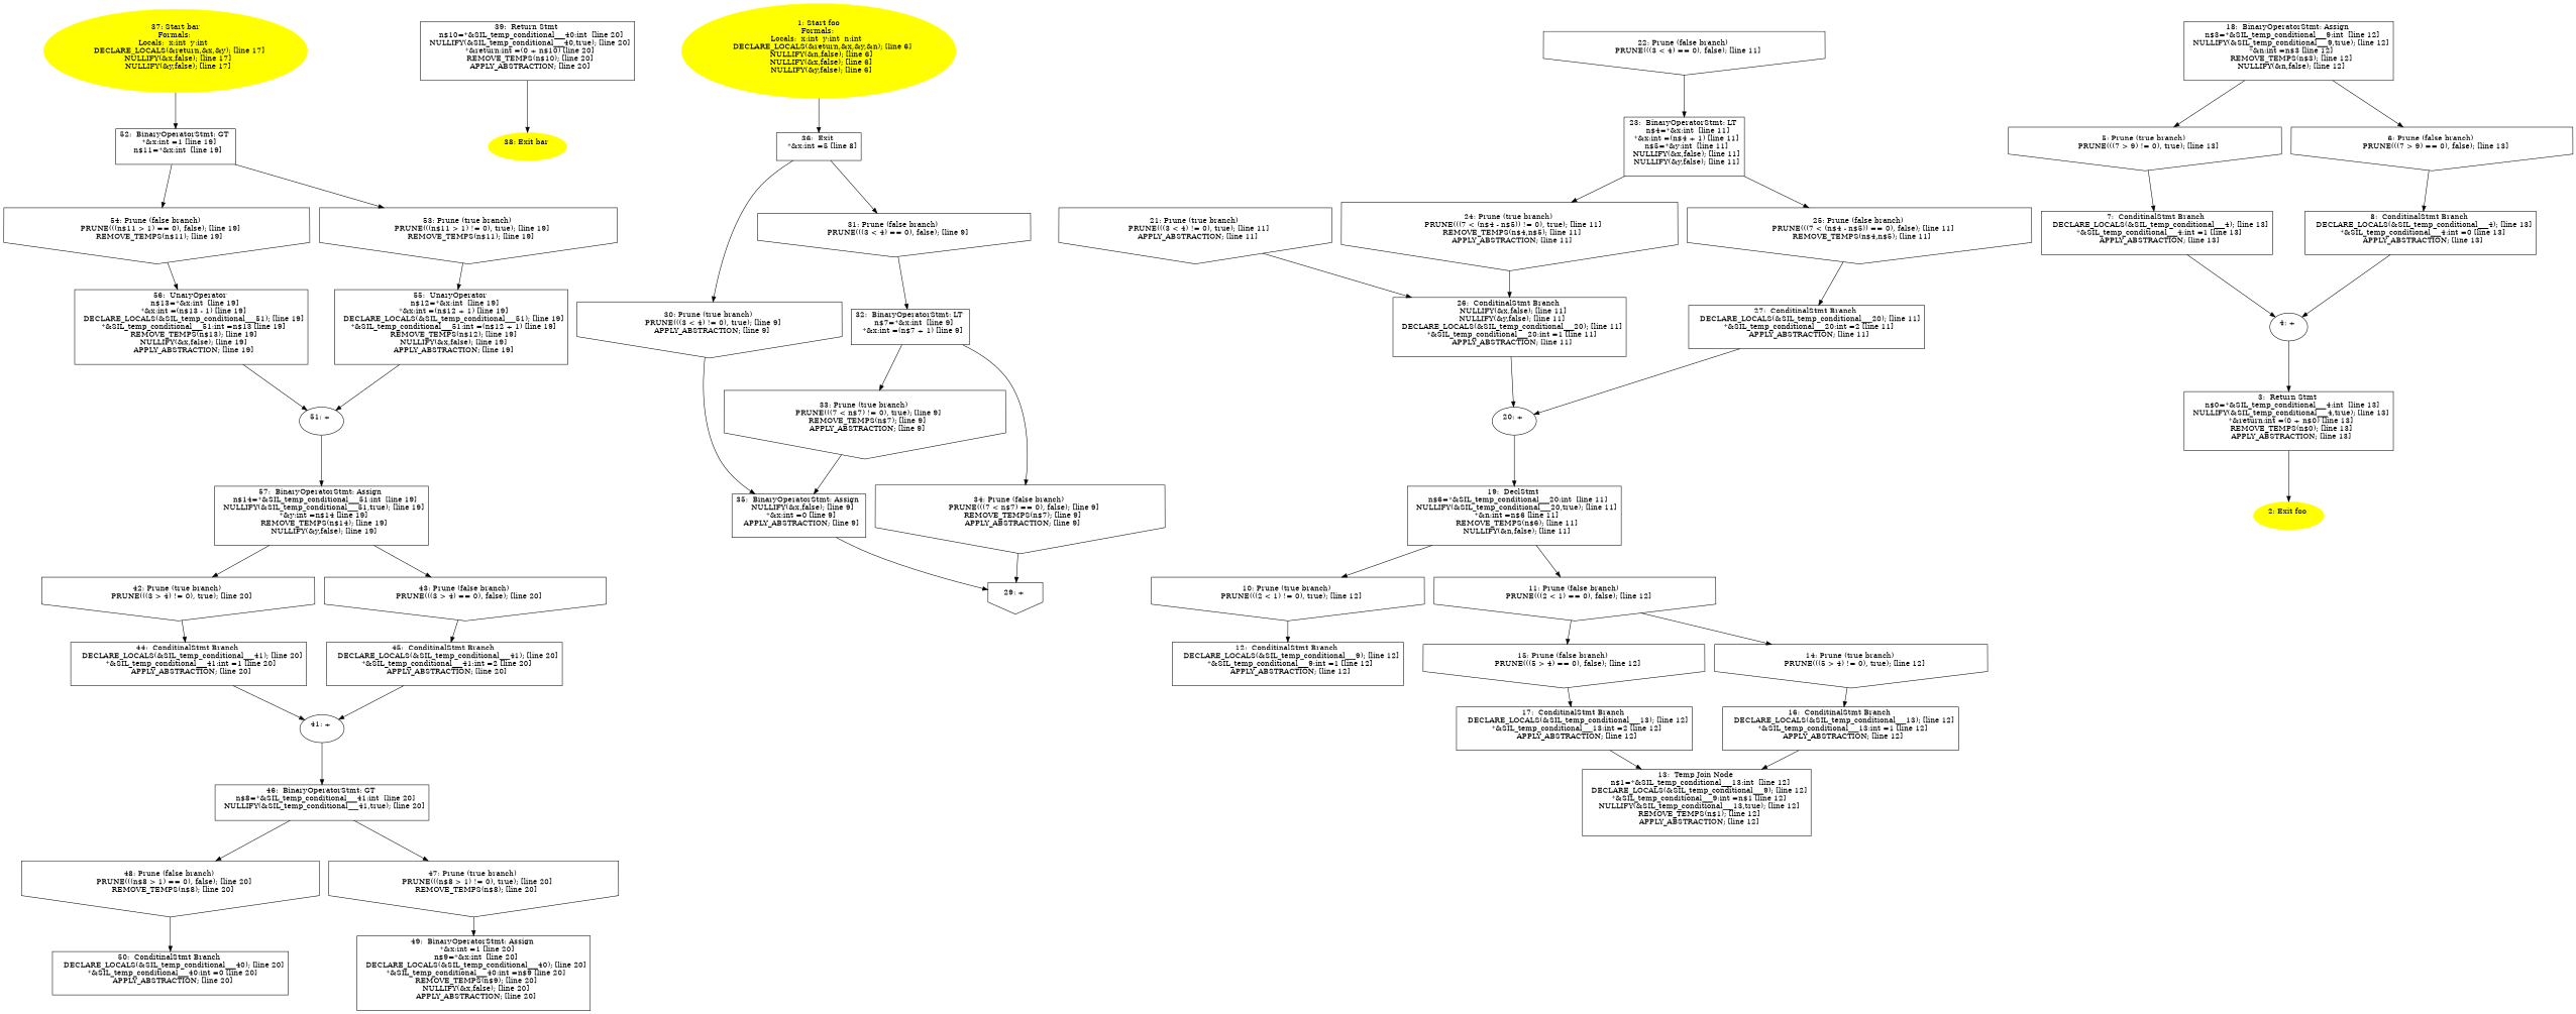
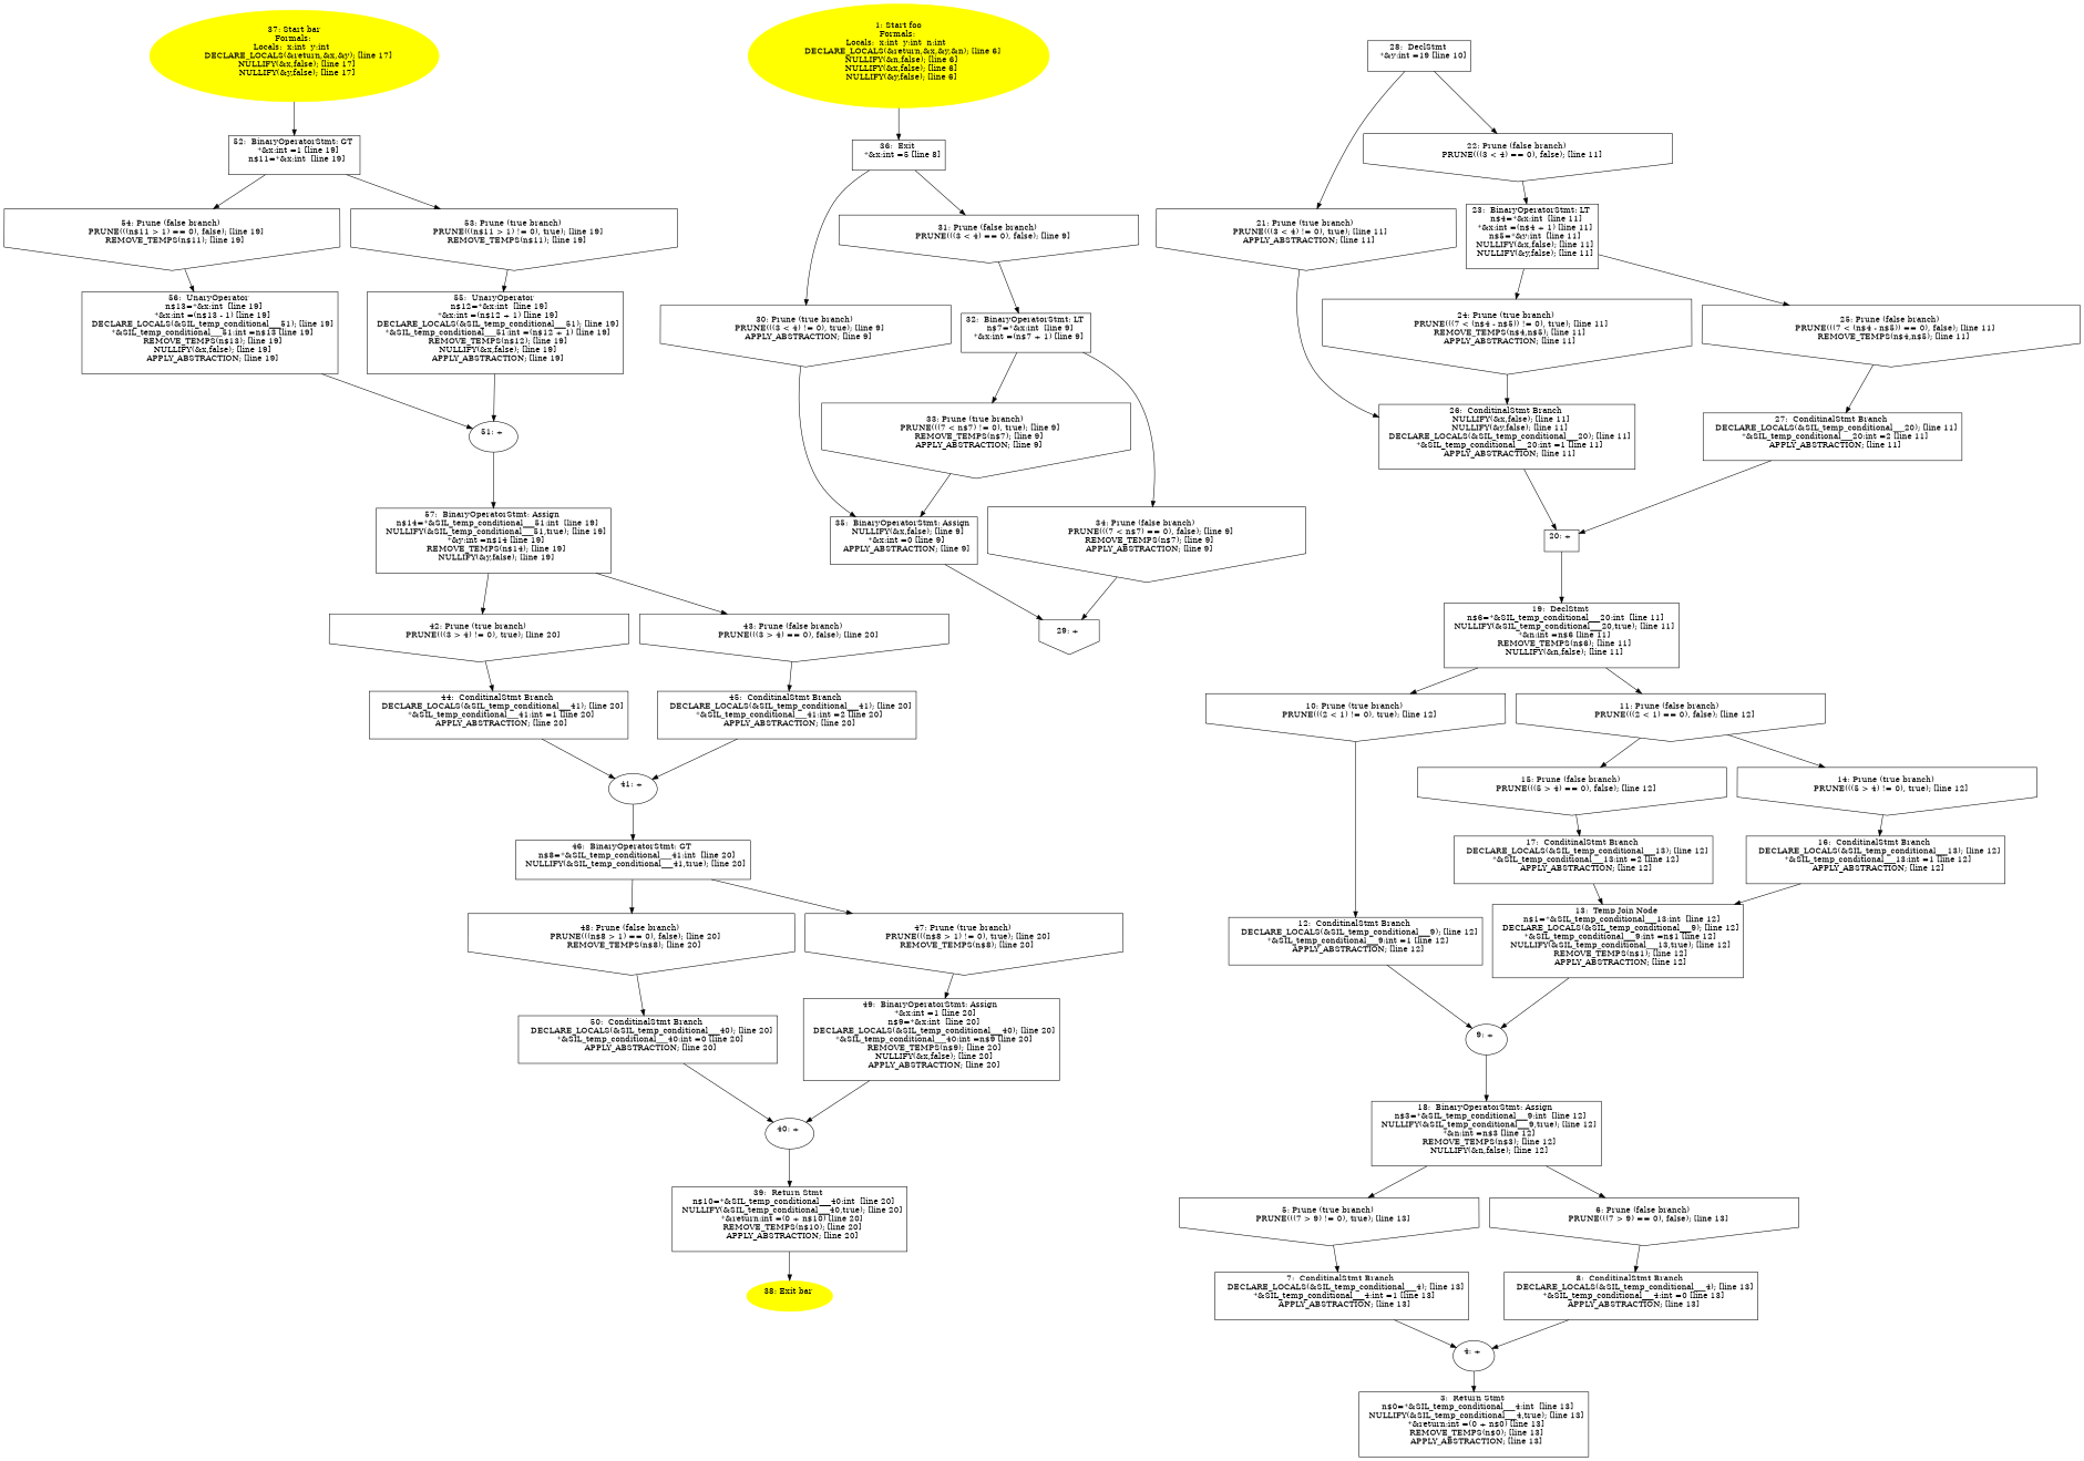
  digraph {
    node [shape=box]
    n1 [label="57:  BinaryOperatorStmt: Assign \n   n$14=*&SIL_temp_conditional___51:int  [line 19]\n  NULLIFY(&SIL_temp_conditional___51,true); [line 19]\n  *&y:int =n$14 [line 19]\n  REMOVE_TEMPS(n$14); [line 19]\n  NULLIFY(&y,false); [line 19]\n "]
    n2 [label="42: Prune (true branch) \n   PRUNE(((3 > 4) != 0), true); [line 20]\n " shape=invhouse]
    n3 [label="43: Prune (false branch) \n   PRUNE(((3 > 4) == 0), false); [line 20]\n " shape=invhouse]
    n4 [label="44:  ConditinalStmt Branch \n   DECLARE_LOCALS(&SIL_temp_conditional___41); [line 20]\n  *&SIL_temp_conditional___41:int =1 [line 20]\n  APPLY_ABSTRACTION; [line 20]\n "]
    n5 [label="45:  ConditinalStmt Branch \n   DECLARE_LOCALS(&SIL_temp_conditional___41); [line 20]\n  *&SIL_temp_conditional___41:int =2 [line 20]\n  APPLY_ABSTRACTION; [line 20]\n "]
    n6 [label="41: + \n  " shape=""]
    n7 [label="56:  UnaryOperator \n   n$13=*&x:int  [line 19]\n  *&x:int =(n$13 - 1) [line 19]\n  DECLARE_LOCALS(&SIL_temp_conditional___51); [line 19]\n  *&SIL_temp_conditional___51:int =n$13 [line 19]\n  REMOVE_TEMPS(n$13); [line 19]\n  NULLIFY(&x,false); [line 19]\n  APPLY_ABSTRACTION; [line 19]\n "]
    n8 [label="51: + \n  " shape=""]
    n9 [label="55:  UnaryOperator \n   n$12=*&x:int  [line 19]\n  *&x:int =(n$12 + 1) [line 19]\n  DECLARE_LOCALS(&SIL_temp_conditional___51); [line 19]\n  *&SIL_temp_conditional___51:int =(n$12 + 1) [line 19]\n  REMOVE_TEMPS(n$12); [line 19]\n  NULLIFY(&x,false); [line 19]\n  APPLY_ABSTRACTION; [line 19]\n "]
    n10 [label="54: Prune (false branch) \n   PRUNE(((n$11 > 1) == 0), false); [line 19]\n  REMOVE_TEMPS(n$11); [line 19]\n " shape=invhouse]
    n11 [label="53: Prune (true branch) \n   PRUNE(((n$11 > 1) != 0), true); [line 19]\n  REMOVE_TEMPS(n$11); [line 19]\n " shape=invhouse]
    n12 [label="52:  BinaryOperatorStmt: GT \n   *&x:int =1 [line 19]\n  n$11=*&x:int  [line 19]\n "]
    n13 [label="50:  ConditinalStmt Branch \n   DECLARE_LOCALS(&SIL_temp_conditional___40); [line 20]\n  *&SIL_temp_conditional___40:int =0 [line 20]\n  APPLY_ABSTRACTION; [line 20]\n "]
+   n14 [label="40: + \n  " shape=""]
    n15 [label="39:  Return Stmt \n   n$10=*&SIL_temp_conditional___40:int  [line 20]\n  NULLIFY(&SIL_temp_conditional___40,true); [line 20]\n  *&return:int =(0 + n$10) [line 20]\n  REMOVE_TEMPS(n$10); [line 20]\n  APPLY_ABSTRACTION; [line 20]\n "]
    n16 [color=yellow label="38: Exit bar \n  " style=filled shape=""]
    n17 [label="49:  BinaryOperatorStmt: Assign \n   *&x:int =1 [line 20]\n  n$9=*&x:int  [line 20]\n  DECLARE_LOCALS(&SIL_temp_conditional___40); [line 20]\n  *&SIL_temp_conditional___40:int =n$9 [line 20]\n  REMOVE_TEMPS(n$9); [line 20]\n  NULLIFY(&x,false); [line 20]\n  APPLY_ABSTRACTION; [line 20]\n "]
    n18 [label="48: Prune (false branch) \n   PRUNE(((n$8 > 1) == 0), false); [line 20]\n  REMOVE_TEMPS(n$8); [line 20]\n " shape=invhouse]
    n19 [label="47: Prune (true branch) \n   PRUNE(((n$8 > 1) != 0), true); [line 20]\n  REMOVE_TEMPS(n$8); [line 20]\n " shape=invhouse]
    n20 [label="46:  BinaryOperatorStmt: GT \n   n$8=*&SIL_temp_conditional___41:int  [line 20]\n  NULLIFY(&SIL_temp_conditional___41,true); [line 20]\n "]
    n21 [color=yellow label="37: Start bar\nFormals: \nLocals:  x:int  y:int  \n   DECLARE_LOCALS(&return,&x,&y); [line 17]\n  NULLIFY(&x,false); [line 17]\n  NULLIFY(&y,false); [line 17]\n " style=filled shape=""]
    n22 [label="36:  Exit \n   *&x:int =5 [line 8]\n "]
    n23 [label="30: Prune (true branch) \n   PRUNE(((3 < 4) != 0), true); [line 9]\n  APPLY_ABSTRACTION; [line 9]\n " shape=invhouse]
    n24 [label="31: Prune (false branch) \n   PRUNE(((3 < 4) == 0), false); [line 9]\n " shape=invhouse]
    n25 [label="35:  BinaryOperatorStmt: Assign \n   NULLIFY(&x,false); [line 9]\n  *&x:int =0 [line 9]\n  APPLY_ABSTRACTION; [line 9]\n "]
    n26 [label="32:  BinaryOperatorStmt: LT \n   n$7=*&x:int  [line 9]\n  *&x:int =(n$7 + 1) [line 9]\n "]
    n27 [label="29: + \n  " shape=invhouse]
    n28 [label="34: Prune (false branch) \n   PRUNE(((7 < n$7) == 0), false); [line 9]\n  REMOVE_TEMPS(n$7); [line 9]\n  APPLY_ABSTRACTION; [line 9]\n " shape=invhouse]
    n29 [label="33: Prune (true branch) \n   PRUNE(((7 < n$7) != 0), true); [line 9]\n  REMOVE_TEMPS(n$7); [line 9]\n  APPLY_ABSTRACTION; [line 9]\n " shape=invhouse]
+   n30 [label="28:  DeclStmt \n   *&y:int =19 [line 10]\n "]
    n31 [label="21: Prune (true branch) \n   PRUNE(((3 < 4) != 0), true); [line 11]\n  APPLY_ABSTRACTION; [line 11]\n " shape=invhouse]
    n32 [label="22: Prune (false branch) \n   PRUNE(((3 < 4) == 0), false); [line 11]\n " shape=invhouse]
    n33 [label="26:  ConditinalStmt Branch \n   NULLIFY(&x,false); [line 11]\n  NULLIFY(&y,false); [line 11]\n  DECLARE_LOCALS(&SIL_temp_conditional___20); [line 11]\n  *&SIL_temp_conditional___20:int =1 [line 11]\n  APPLY_ABSTRACTION; [line 11]\n "]
    n34 [label="23:  BinaryOperatorStmt: LT \n   n$4=*&x:int  [line 11]\n  *&x:int =(n$4 + 1) [line 11]\n  n$5=*&y:int  [line 11]\n  NULLIFY(&x,false); [line 11]\n  NULLIFY(&y,false); [line 11]\n "]
-   n35 [label="20: + \n  " shape=""]
+   n35 [label="20: + \n  "]
    n36 [label="25: Prune (false branch) \n   PRUNE(((7 < (n$4 - n$5)) == 0), false); [line 11]\n  REMOVE_TEMPS(n$4,n$5); [line 11]\n " shape=invhouse]
    n37 [label="24: Prune (true branch) \n   PRUNE(((7 < (n$4 - n$5)) != 0), true); [line 11]\n  REMOVE_TEMPS(n$4,n$5); [line 11]\n  APPLY_ABSTRACTION; [line 11]\n " shape=invhouse]
    n38 [label="27:  ConditinalStmt Branch \n   DECLARE_LOCALS(&SIL_temp_conditional___20); [line 11]\n  *&SIL_temp_conditional___20:int =2 [line 11]\n  APPLY_ABSTRACTION; [line 11]\n "]
    n39 [label="19:  DeclStmt \n   n$6=*&SIL_temp_conditional___20:int  [line 11]\n  NULLIFY(&SIL_temp_conditional___20,true); [line 11]\n  *&n:int =n$6 [line 11]\n  REMOVE_TEMPS(n$6); [line 11]\n  NULLIFY(&n,false); [line 11]\n "]
    n40 [label="10: Prune (true branch) \n   PRUNE(((2 < 1) != 0), true); [line 12]\n " shape=invhouse]
    n41 [label="11: Prune (false branch) \n   PRUNE(((2 < 1) == 0), false); [line 12]\n " shape=invhouse]
    n42 [label="12:  ConditinalStmt Branch \n   DECLARE_LOCALS(&SIL_temp_conditional___9); [line 12]\n  *&SIL_temp_conditional___9:int =1 [line 12]\n  APPLY_ABSTRACTION; [line 12]\n "]
    n43 [label="15: Prune (false branch) \n   PRUNE(((5 > 4) == 0), false); [line 12]\n " shape=invhouse]
    n44 [label="14: Prune (true branch) \n   PRUNE(((5 > 4) != 0), true); [line 12]\n " shape=invhouse]
+   n45 [label="9: + \n  " shape=""]
    n46 [label="17:  ConditinalStmt Branch \n   DECLARE_LOCALS(&SIL_temp_conditional___13); [line 12]\n  *&SIL_temp_conditional___13:int =2 [line 12]\n  APPLY_ABSTRACTION; [line 12]\n "]
    n47 [label="16:  ConditinalStmt Branch \n   DECLARE_LOCALS(&SIL_temp_conditional___13); [line 12]\n  *&SIL_temp_conditional___13:int =1 [line 12]\n  APPLY_ABSTRACTION; [line 12]\n "]
    n48 [label="18:  BinaryOperatorStmt: Assign \n   n$3=*&SIL_temp_conditional___9:int  [line 12]\n  NULLIFY(&SIL_temp_conditional___9,true); [line 12]\n  *&n:int =n$3 [line 12]\n  REMOVE_TEMPS(n$3); [line 12]\n  NULLIFY(&n,false); [line 12]\n "]
    n49 [label="5: Prune (true branch) \n   PRUNE(((7 > 9) != 0), true); [line 13]\n " shape=invhouse]
    n50 [label="6: Prune (false branch) \n   PRUNE(((7 > 9) == 0), false); [line 13]\n " shape=invhouse]
    n51 [label="7:  ConditinalStmt Branch \n   DECLARE_LOCALS(&SIL_temp_conditional___4); [line 13]\n  *&SIL_temp_conditional___4:int =1 [line 13]\n  APPLY_ABSTRACTION; [line 13]\n "]
    n52 [label="8:  ConditinalStmt Branch \n   DECLARE_LOCALS(&SIL_temp_conditional___4); [line 13]\n  *&SIL_temp_conditional___4:int =0 [line 13]\n  APPLY_ABSTRACTION; [line 13]\n "]
    n53 [label="4: + \n  " shape=""]
    n54 [label="13:  Temp Join Node \n   n$1=*&SIL_temp_conditional___13:int  [line 12]\n  DECLARE_LOCALS(&SIL_temp_conditional___9); [line 12]\n  *&SIL_temp_conditional___9:int =n$1 [line 12]\n  NULLIFY(&SIL_temp_conditional___13,true); [line 12]\n  REMOVE_TEMPS(n$1); [line 12]\n  APPLY_ABSTRACTION; [line 12]\n "]
    n55 [label="3:  Return Stmt \n   n$0=*&SIL_temp_conditional___4:int  [line 13]\n  NULLIFY(&SIL_temp_conditional___4,true); [line 13]\n  *&return:int =(0 + n$0) [line 13]\n  REMOVE_TEMPS(n$0); [line 13]\n  APPLY_ABSTRACTION; [line 13]\n "]
-   n56 [color=yellow label="2: Exit foo \n  " style=filled shape=""]
    n57 [color=yellow label="1: Start foo\nFormals: \nLocals:  x:int  y:int  n:int  \n   DECLARE_LOCALS(&return,&x,&y,&n); [line 6]\n  NULLIFY(&n,false); [line 6]\n  NULLIFY(&x,false); [line 6]\n  NULLIFY(&y,false); [line 6]\n " style=filled shape=""]
    n1 -> n2
    n1 -> n3
    n2 -> n4
    n3 -> n5
    n4 -> n6
    n5 -> n6
    n6 -> n20
    n7 -> n8
    n8 -> n1
    n9 -> n8
    n10 -> n7
    n11 -> n9
    n12 -> n10
    n12 -> n11
+   n13 -> n14
+   n14 -> n15
    n15 -> n16
+   n17 -> n14
    n18 -> n13
    n19 -> n17
    n20 -> n18
    n20 -> n19
    n21 -> n12
    n22 -> n23
    n22 -> n24
    n23 -> n25
    n24 -> n26
    n25 -> n27
    n26 -> n28
    n26 -> n29
    n28 -> n27
    n29 -> n25
+   n30 -> n31
+   n30 -> n32
    n31 -> n33
    n32 -> n34
    n33 -> n35
    n34 -> n36
    n34 -> n37
    n35 -> n39
    n36 -> n38
    n37 -> n33
    n38 -> n35
    n39 -> n40
    n39 -> n41
    n40 -> n42
    n41 -> n43
    n41 -> n44
+   n42 -> n45
    n43 -> n46
    n44 -> n47
+   n45 -> n48
    n46 -> n54
    n47 -> n54
    n48 -> n49
    n48 -> n50
    n49 -> n51
    n50 -> n52
    n51 -> n53
    n52 -> n53
    n53 -> n55
-   n55 -> n56
+   n54 -> n45
    n57 -> n22
  }
